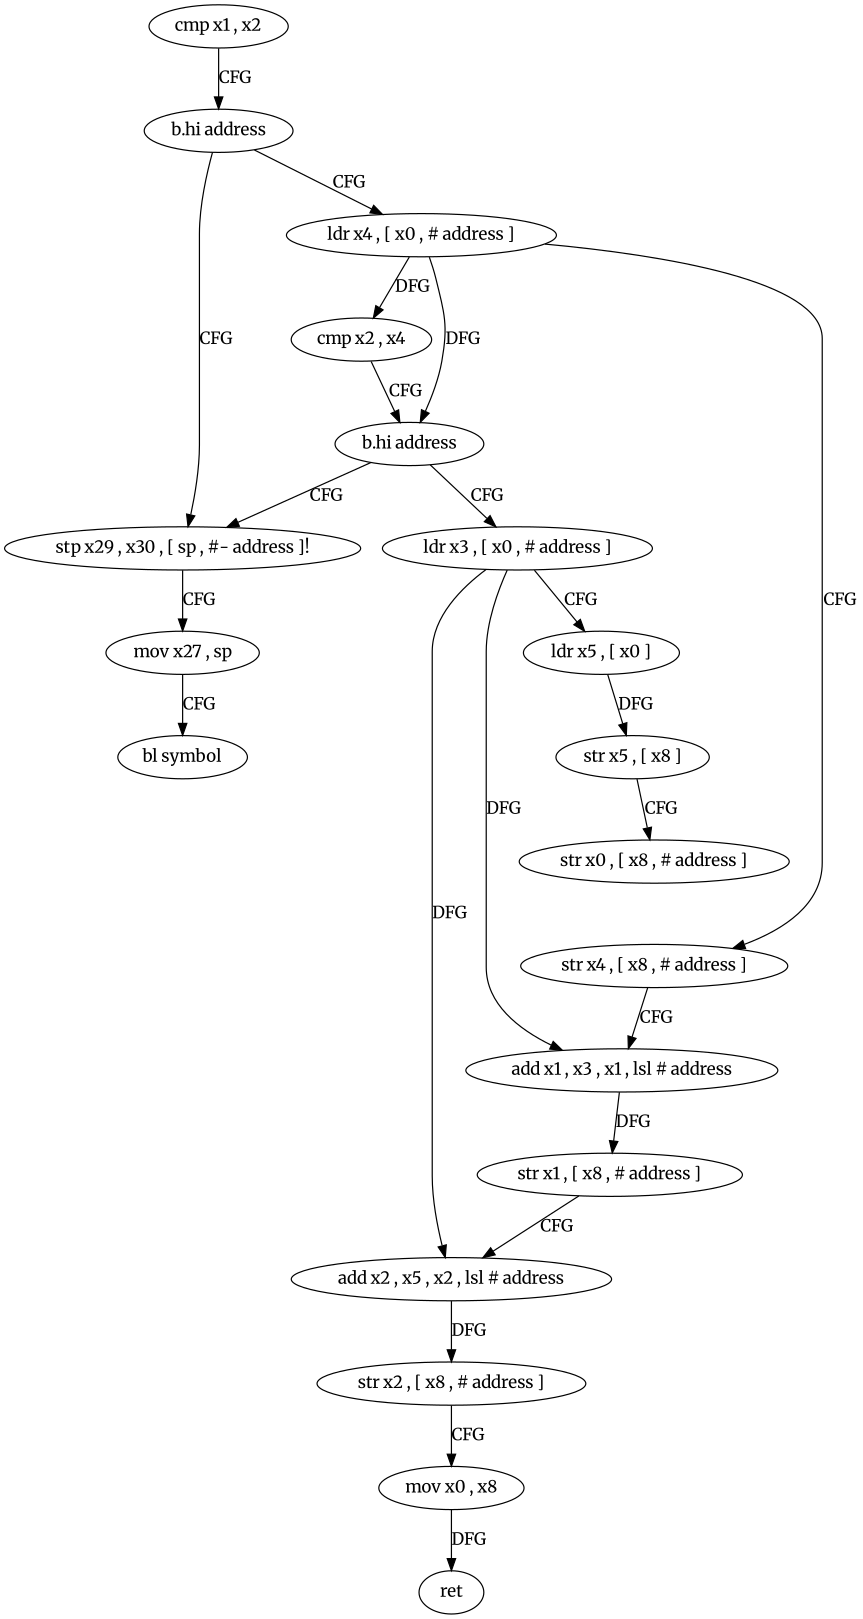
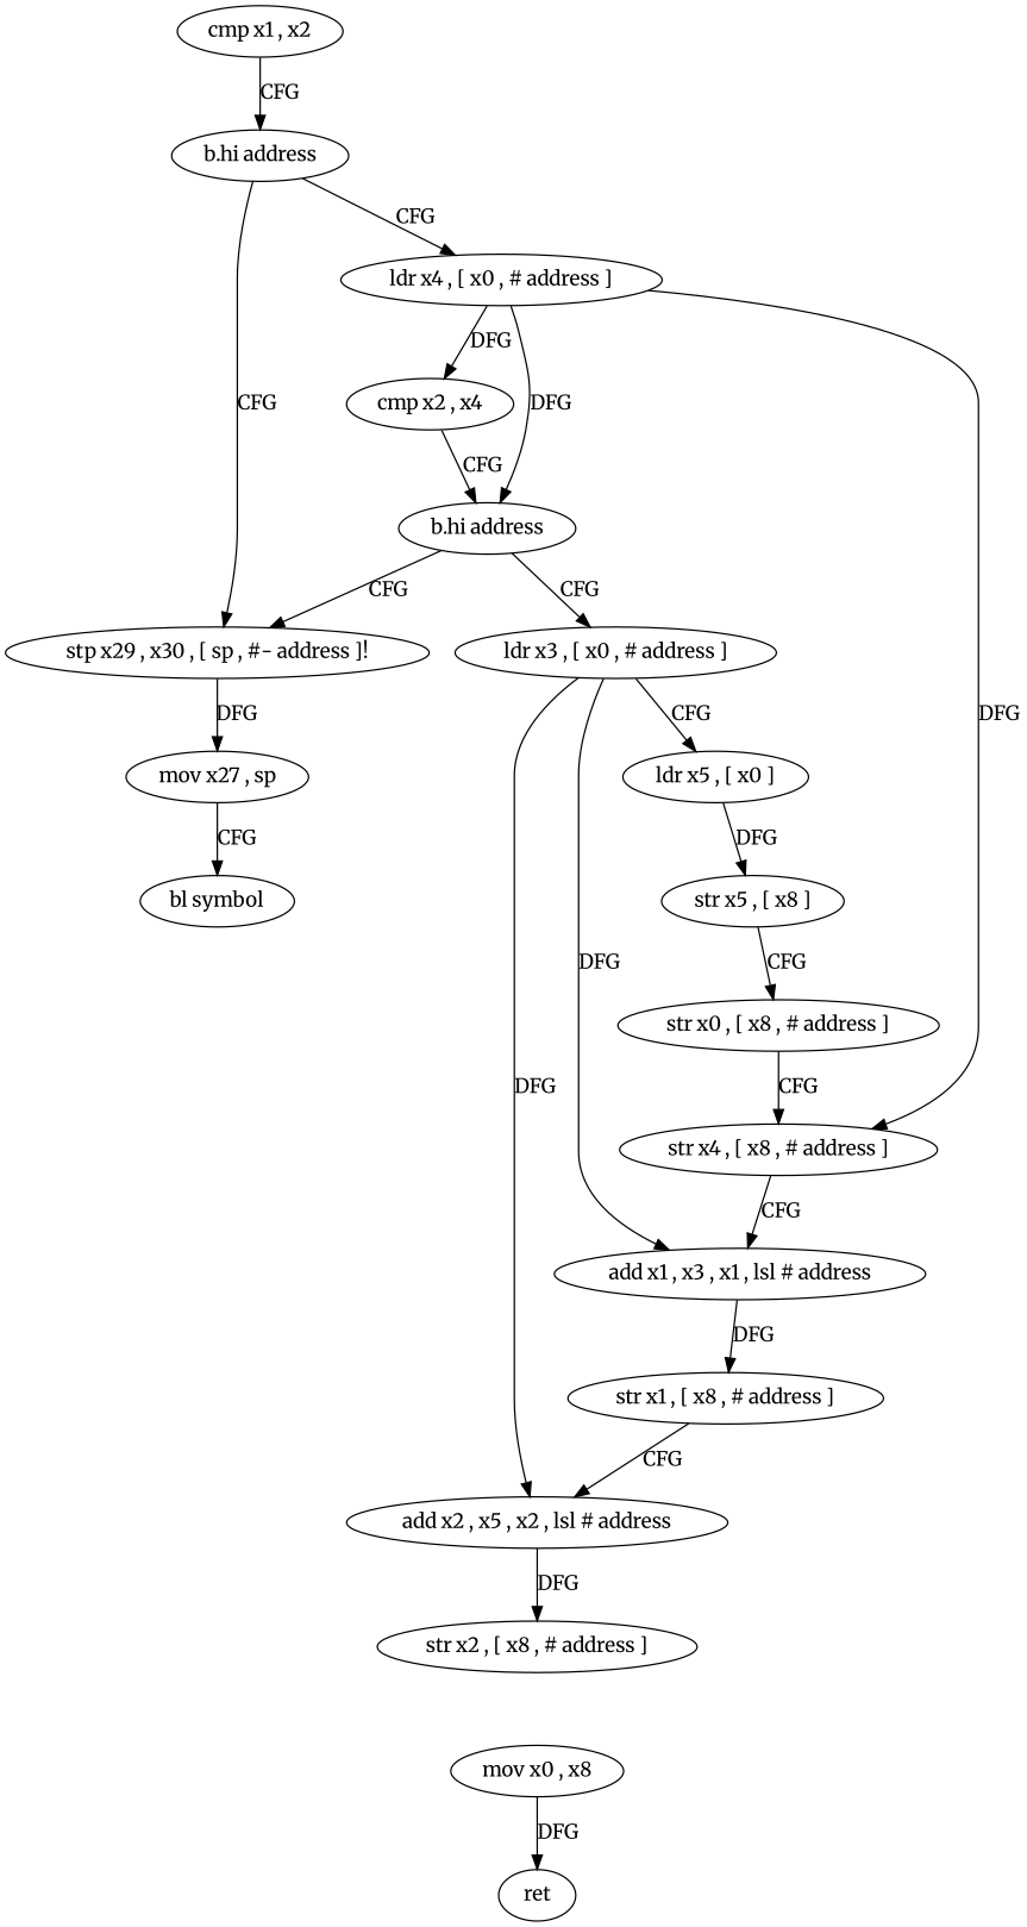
  digraph {
    fontname=Merriweather
    node [fontname=Merriweather]
    edge [fontname=Merriweather]
    n1 [label="cmp x1 , x2"]
    n2 [label="b.hi address"]
    n3 [label="stp x29 , x30 , [ sp , #- address ]!"]
    n4 [label="ldr x4 , [ x0 , # address ]"]
    n5 [label="mov x27 , sp"]
    n6 [label="cmp x2 , x4"]
    n7 [label="b.hi address"]
    n8 [label="str x4 , [ x8 , # address ]"]
    n9 [label="bl symbol"]
    n10 [label="ldr x3 , [ x0 , # address ]"]
    n11 [label="add x1 , x3 , x1 , lsl # address"]
    n12 [label="ldr x5 , [ x0 ]"]
    n13 [label="add x2 , x5 , x2 , lsl # address"]
    n14 [label="str x5 , [ x8 ]"]
    n15 [label="str x1 , [ x8 , # address ]"]
    n16 [label="str x2 , [ x8 , # address ]"]
    n17 [label="str x0 , [ x8 , # address ]"]
    n18 [label="mov x0 , x8"]
    n19 [label=ret]
    n1 -> n2 [label=CFG]
    n2 -> n3 [label=CFG]
    n2 -> n4 [label=CFG]
-   n3 -> n5 [label=CFG]
+   n3 -> n5 [label=DFG]
    n4 -> n6 [label=DFG]
    n4 -> n7 [label=DFG]
-   n4 -> n8 [label=CFG]
+   n4 -> n8 [label=DFG]
    n5 -> n9 [label=CFG]
    n6 -> n7 [label=CFG]
    n7 -> n3 [label=CFG]
    n7 -> n10 [label=CFG]
    n8 -> n11 [label=CFG]
    n10 -> n11 [label=DFG]
    n10 -> n12 [label=CFG]
    n10 -> n13 [label=DFG]
    n11 -> n15 [label=DFG]
    n12 -> n14 [label=DFG]
    n13 -> n16 [label=DFG]
    n14 -> n17 [label=CFG]
    n15 -> n13 [label=CFG]
-   n16 -> n18 [label=CFG]
+   n17 -> n8 [label=CFG]
    n18 -> n19 [label=DFG]
  }
